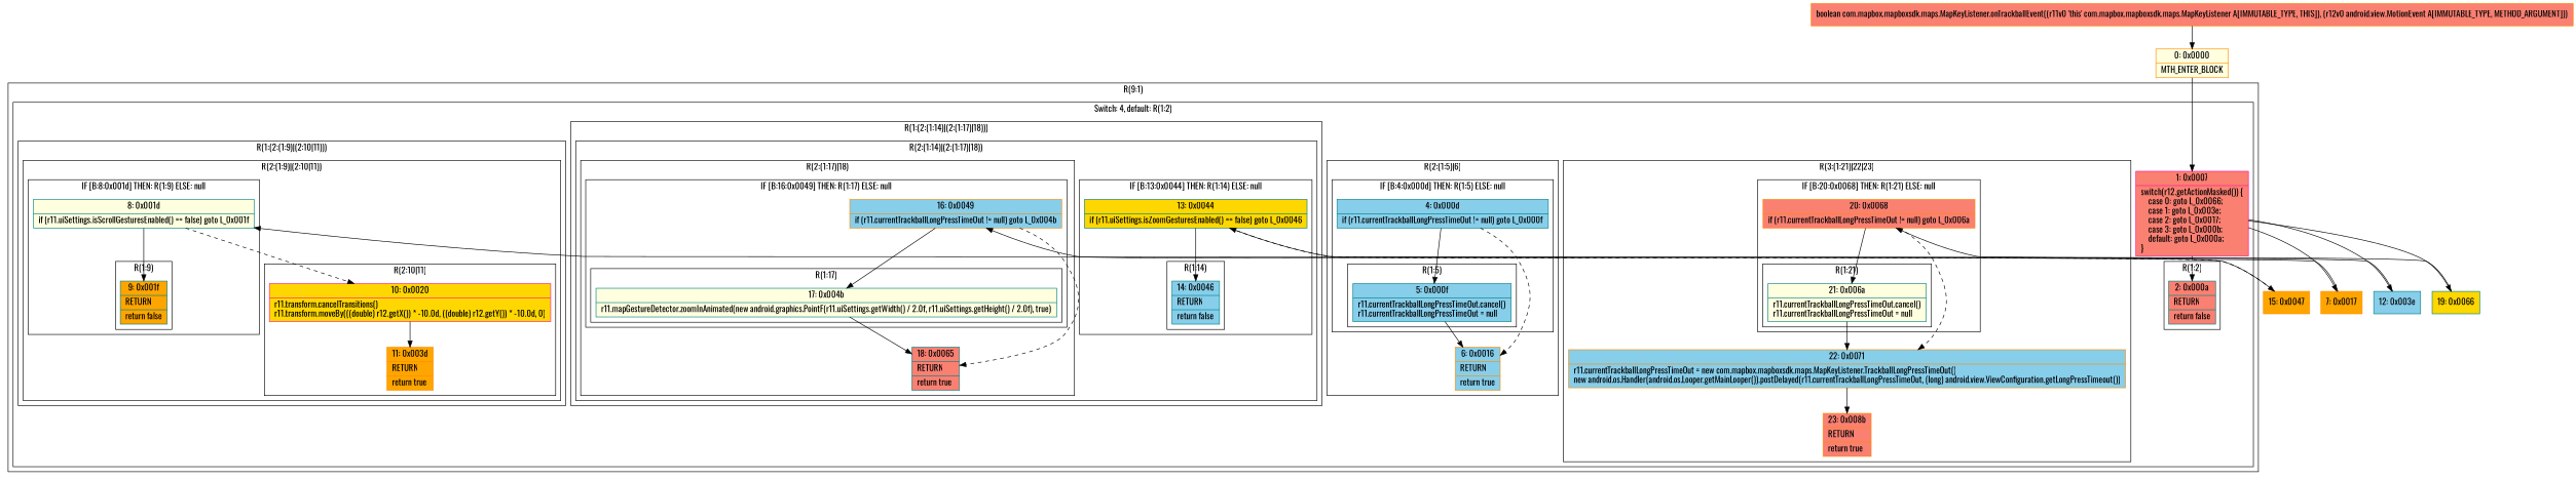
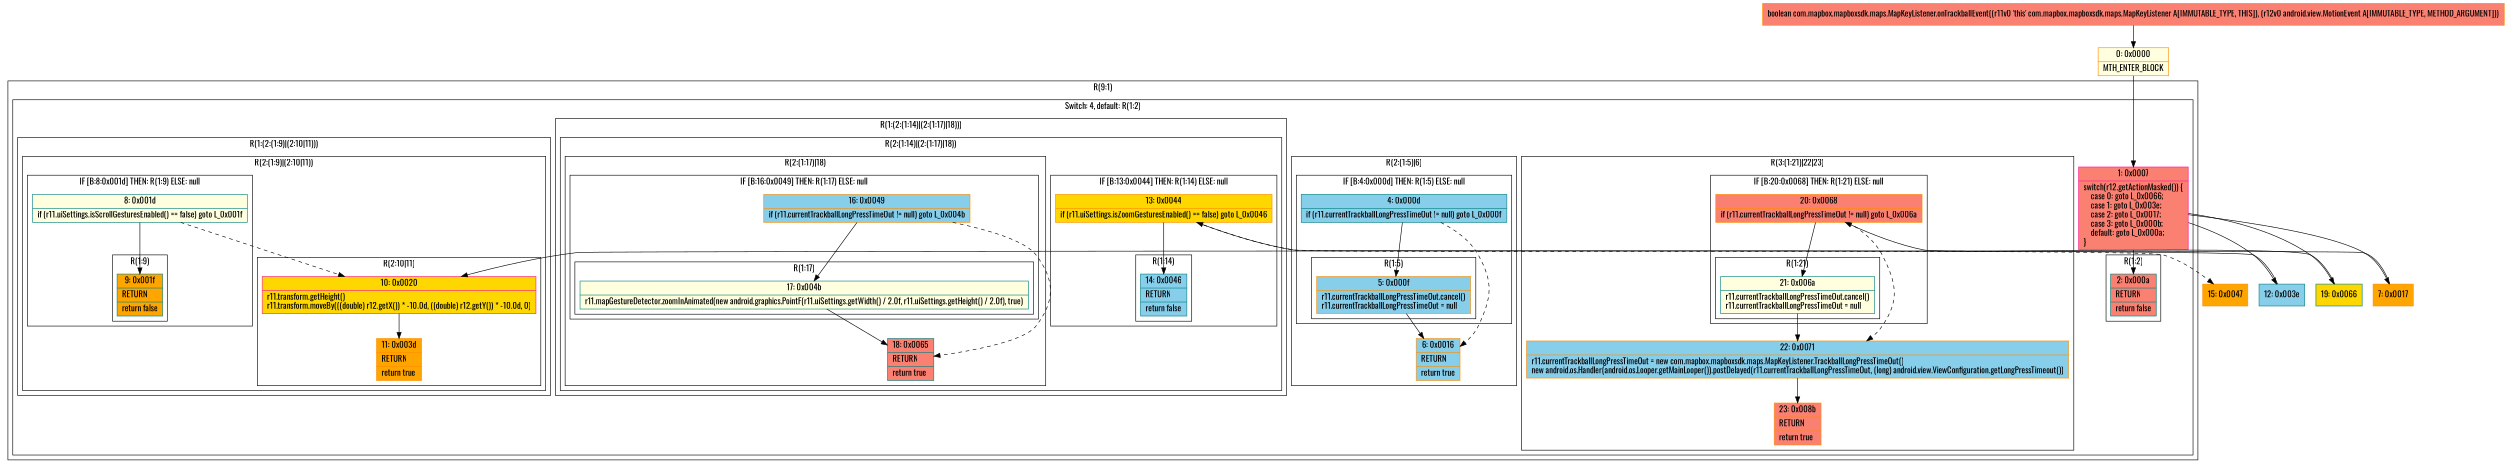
  digraph {
    fontname=Oswald
    node [color=teal fillcolor=skyblue fontname=Oswald shape=record style=filled]
    edge [fontname=Oswald]
    n1 [fillcolor=lightyellow label="{21\:\ 0x006a|r11.currentTrackballLongPressTimeOut.cancel()\lr11.currentTrackballLongPressTimeOut = null\l}"]
    n2 [color=darkorange fillcolor=salmon label="{20\:\ 0x0068|if (r11.currentTrackballLongPressTimeOut != null) goto L_0x006a\l}"]
    n3 [color=darkorange label="{22\:\ 0x0071|r11.currentTrackballLongPressTimeOut = new com.mapbox.mapboxsdk.maps.MapKeyListener.TrackballLongPressTimeOut()\lnew android.os.Handler(android.os.Looper.getMainLooper()).postDelayed(r11.currentTrackballLongPressTimeOut, (long) android.view.ViewConfiguration.getLongPressTimeout())\l}"]
    n4 [color=darkorange fillcolor=salmon label="{23\:\ 0x008b|RETURN\l|return true\l}"]
-   n5 [label="{5\:\ 0x000f|r11.currentTrackballLongPressTimeOut.cancel()\lr11.currentTrackballLongPressTimeOut = null\l}"]
+   n5 [color=darkorange label="{5\:\ 0x000f|r11.currentTrackballLongPressTimeOut.cancel()\lr11.currentTrackballLongPressTimeOut = null\l}"]
    n6 [label="{4\:\ 0x000d|if (r11.currentTrackballLongPressTimeOut != null) goto L_0x000f\l}"]
    n7 [color=darkorange label="{6\:\ 0x0016|RETURN\l|return true\l}"]
    n8 [label="{14\:\ 0x0046|RETURN\l|return false\l}"]
-   n9 [fillcolor=gold label="{13\:\ 0x0044|if (r11.uiSettings.isZoomGesturesEnabled() == false) goto L_0x0046\l}"]
+   n9 [color=darkorange fillcolor=gold label="{13\:\ 0x0044|if (r11.uiSettings.isZoomGesturesEnabled() == false) goto L_0x0046\l}"]
    n10 [fillcolor=lightyellow label="{17\:\ 0x004b|r11.mapGestureDetector.zoomInAnimated(new android.graphics.PointF(r11.uiSettings.getWidth() \/ 2.0f, r11.uiSettings.getHeight() \/ 2.0f), true)\l}"]
    n11 [color=darkorange label="{16\:\ 0x0049|if (r11.currentTrackballLongPressTimeOut != null) goto L_0x004b\l}"]
    n12 [fillcolor=salmon label="{18\:\ 0x0065|RETURN\l|return true\l}"]
    n13 [fillcolor=orange label="{9\:\ 0x001f|RETURN\l|return false\l}"]
    n14 [fillcolor=lightyellow label="{8\:\ 0x001d|if (r11.uiSettings.isScrollGesturesEnabled() == false) goto L_0x001f\l}"]
-   n15 [color=deeppink fillcolor=gold label="{10\:\ 0x0020|r11.transform.cancelTransitions()\lr11.transform.moveBy(((double) r12.getX()) * \-10.0d, ((double) r12.getY()) * \-10.0d, 0)\l}"]
+   n15 [color=deeppink fillcolor=gold label="{10\:\ 0x0020|r11.transform.getHeight()\lr11.transform.moveBy(((double) r12.getX()) * \-10.0d, ((double) r12.getY()) * \-10.0d, 0)\l}"]
    n16 [color=darkorange fillcolor=orange label="{11\:\ 0x003d|RETURN\l|return true\l}"]
    n17 [fillcolor=salmon label="{2\:\ 0x000a|RETURN\l|return false\l}"]
    n18 [color=deeppink fillcolor=salmon label="{1\:\ 0x0007|switch(r12.getActionMasked()) \{\l    case 0: goto L_0x0066;\l    case 1: goto L_0x003e;\l    case 2: goto L_0x0017;\l    case 3: goto L_0x000b;\l    default: goto L_0x000a;\l\}\l}"]
    n19 [color=darkorange fillcolor=orange label="{15\:\ 0x0047}"]
    n20 [color=darkorange fillcolor=orange label="{7\:\ 0x0017}"]
    n21 [label="{12\:\ 0x003e}"]
    n22 [fillcolor=gold label="{19\:\ 0x0066}"]
    n23 [color=darkorange fillcolor=lightyellow label="{0\:\ 0x0000|MTH_ENTER_BLOCK\l}"]
    n24 [color=darkorange fillcolor=salmon label="{boolean com.mapbox.mapboxsdk.maps.MapKeyListener.onTrackballEvent((r11v0 'this' com.mapbox.mapboxsdk.maps.MapKeyListener A[IMMUTABLE_TYPE, THIS]), (r12v0 android.view.MotionEvent A[IMMUTABLE_TYPE, METHOD_ARGUMENT])) }"]
    subgraph cluster_1 {
      label="R(9:1)"
      subgraph cluster_2 {
        label="Switch: 4, default: R(1:2)"
        n18
        subgraph cluster_3 {
          label="R(3:(1:21)|22|23)"
          n3
          n4
          subgraph cluster_4 {
            label="IF [B:20:0x0068] THEN: R(1:21) ELSE: null"
            n2
            subgraph cluster_5 {
              label="R(1:21)"
              n1
            }
          }
        }
        subgraph cluster_6 {
          label="R(2:(1:5)|6)"
          n7
          subgraph cluster_7 {
            label="IF [B:4:0x000d] THEN: R(1:5) ELSE: null"
            n6
            subgraph cluster_8 {
              label="R(1:5)"
              n5
            }
          }
        }
        subgraph cluster_9 {
          label="R(1:(2:(1:14)|(2:(1:17)|18)))"
          subgraph cluster_10 {
            label="R(2:(1:14)|(2:(1:17)|18))"
            subgraph cluster_11 {
              label="IF [B:13:0x0044] THEN: R(1:14) ELSE: null"
              n9
              subgraph cluster_12 {
                label="R(1:14)"
                n8
              }
            }
            subgraph cluster_13 {
              label="R(2:(1:17)|18)"
              n12
              subgraph cluster_14 {
                label="IF [B:16:0x0049] THEN: R(1:17) ELSE: null"
                n11
                subgraph cluster_15 {
                  label="R(1:17)"
                  n10
                }
              }
            }
          }
        }
        subgraph cluster_16 {
          label="R(1:(2:(1:9)|(2:10|11)))"
          subgraph cluster_17 {
            label="R(2:(1:9)|(2:10|11))"
            subgraph cluster_18 {
              label="IF [B:8:0x001d] THEN: R(1:9) ELSE: null"
              n14
              subgraph cluster_19 {
                label="R(1:9)"
                n13
              }
            }
            subgraph cluster_20 {
              label="R(2:10|11)"
              n15
              n16
            }
          }
        }
        subgraph cluster_21 {
          label="R(1:2)"
          n17
        }
      }
    }
    n1 -> n3
    n2 -> n1
    n2 -> n3 [style=dashed]
    n3 -> n4
    n5 -> n7
    n6 -> n5
    n6 -> n7 [style=dashed]
    n9 -> n8
    n9 -> n19 [style=dashed]
    n10 -> n12
    n11 -> n10
    n11 -> n12 [style=dashed]
    n14 -> n13
    n14 -> n15 [style=dashed]
    n15 -> n16
-   n18 -> n17 [style=dashed]
+   n18 -> n17
    n18 -> n20
    n18 -> n21
    n18 -> n22
-   n19 -> n11
-   n20 -> n14
+   n20 -> n15
    n21 -> n9
    n22 -> n2
    n23 -> n18
    n24 -> n23
  }
